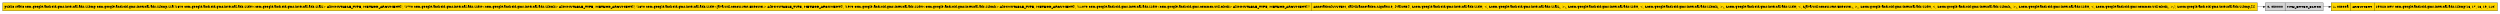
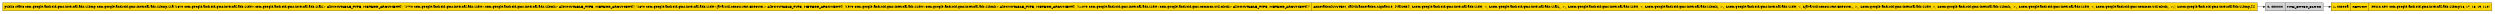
  digraph {
    rankdir=LR
    node [shape=record style=filled fillcolor=gold]
    n1 [label="{0\:\ 0x0000|MTH_ENTER_BLOCK\l}" fillcolor=lightgrey]
-   n2 [label="{1\:\ 0x000a|ARGUMENT\l|return new com.google.android.gms.internal.ads.zzbmp(r6, r7, r8, r9, r10)\l}"]
+   n2 [label="{1\:\ 0x000a|RETURN\l|return new com.google.android.gms.internal.ads.zzbmp(r6, r7, r8, r9, r10)\l}"]
    n3 [label="{public static com.google.android.gms.internal.ads.zzbmp com.google.android.gms.internal.ads.zzbmp.zza((r6v0 com.google.android.gms.internal.ads.zzdtt\<com.google.android.gms.internal.ads.zzalz\> A[IMMUTABLE_TYPE, METHOD_ARGUMENT]), (r7v0 com.google.android.gms.internal.ads.zzdtt\<com.google.android.gms.internal.ads.zzbmk\> A[IMMUTABLE_TYPE, METHOD_ARGUMENT]), (r8v0 com.google.android.gms.internal.ads.zzdtt\<java.util.concurrent.Executor\> A[IMMUTABLE_TYPE, METHOD_ARGUMENT]), (r9v0 com.google.android.gms.internal.ads.zzdtt\<com.google.android.gms.internal.ads.zzbmh\> A[IMMUTABLE_TYPE, METHOD_ARGUMENT]), (r10v0 com.google.android.gms.internal.ads.zzdtt\<com.google.android.gms.common.util.Clock\> A[IMMUTABLE_TYPE, METHOD_ARGUMENT]))  | Annotation[SYSTEM, dalvik.annotation.Signature, \{value=[(, Lcom\/google\/android\/gms\/internal\/ads\/zzdtt, \<, Lcom\/google\/android\/gms\/internal\/ads\/zzalz;, \>;, Lcom\/google\/android\/gms\/internal\/ads\/zzdtt, \<, Lcom\/google\/android\/gms\/internal\/ads\/zzbmk;, \>;, Lcom\/google\/android\/gms\/internal\/ads\/zzdtt, \<, Ljava\/util\/concurrent\/Executor;, \>;, Lcom\/google\/android\/gms\/internal\/ads\/zzdtt, \<, Lcom\/google\/android\/gms\/internal\/ads\/zzbmh;, \>;, Lcom\/google\/android\/gms\/internal\/ads\/zzdtt, \<, Lcom\/google\/android\/gms\/common\/util\/Clock;, \>;), Lcom\/google\/android\/gms\/internal\/ads\/zzbmp;]\}]\l}"]
    n1 -> n2
    n3 -> n1
  }
